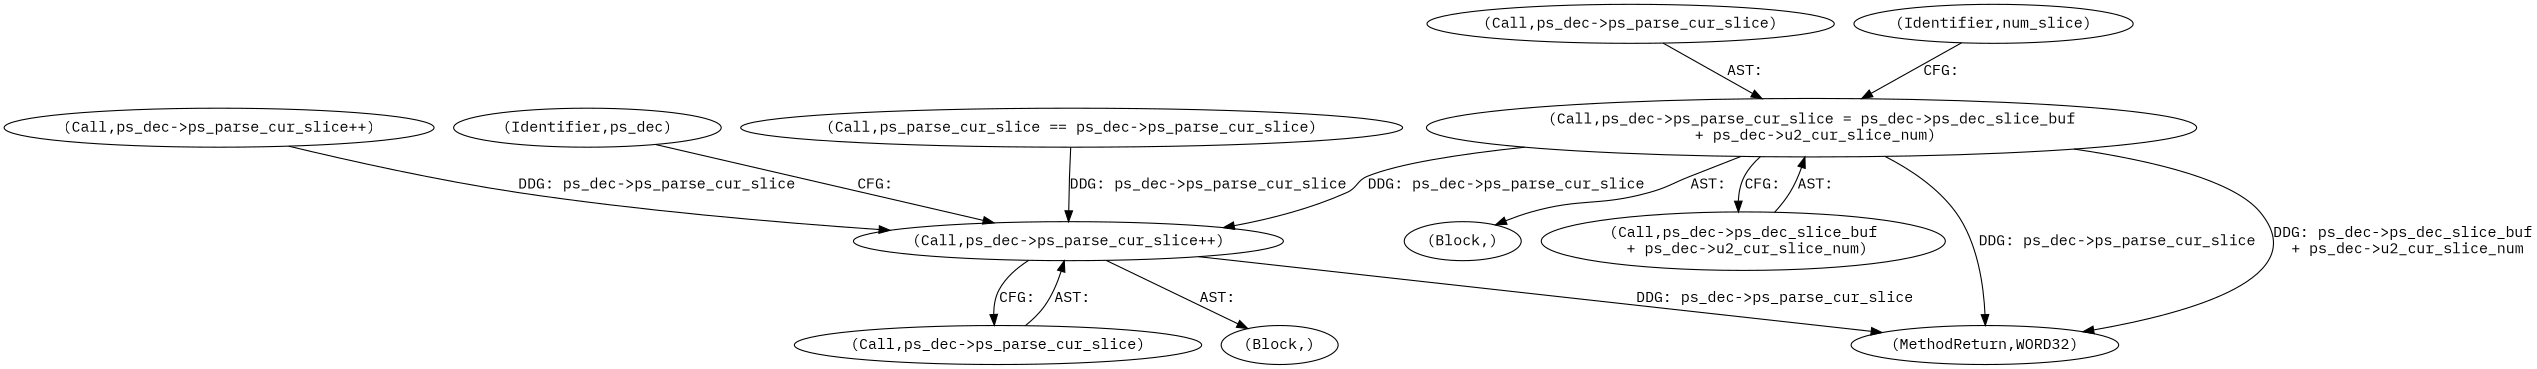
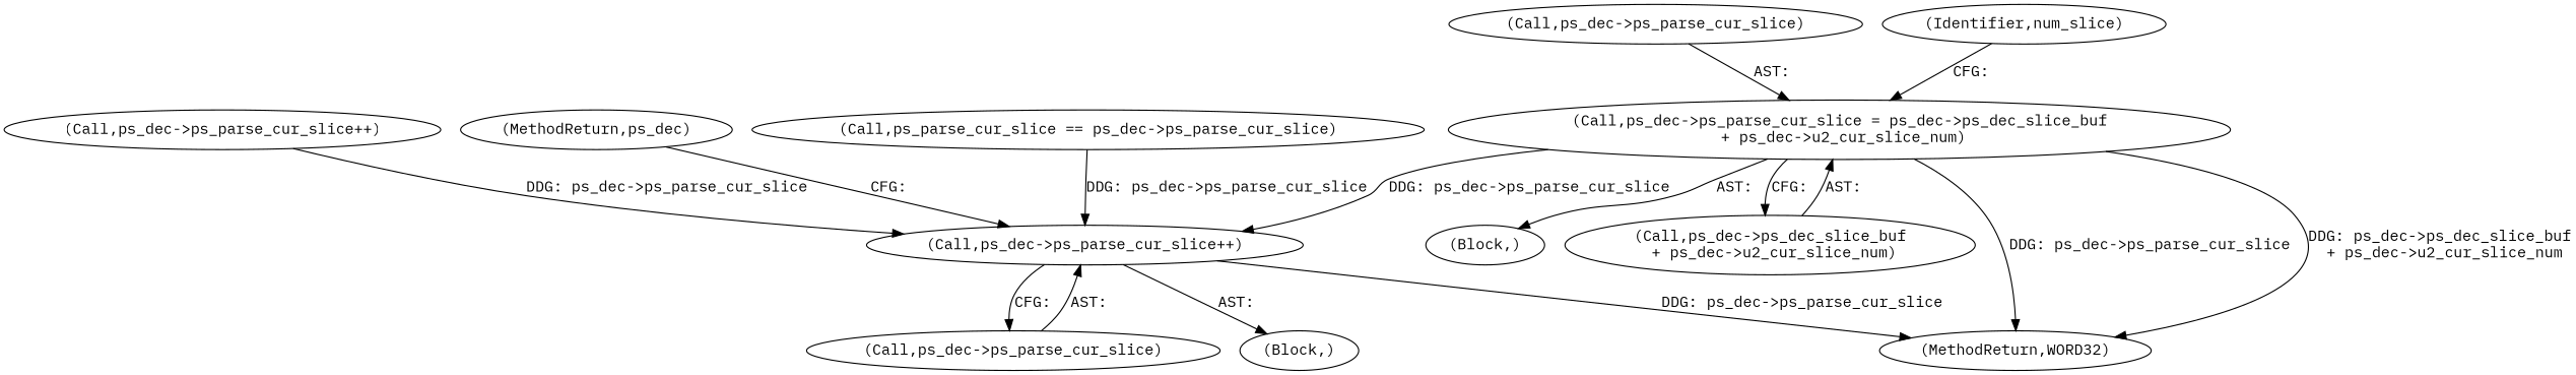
  digraph {
    fontname="IBM Plex Mono"
    node [fontname="IBM Plex Mono"]
    edge [fontname="IBM Plex Mono"]
    n1 [label="(Call,ps_dec->ps_parse_cur_slice = ps_dec->ps_dec_slice_buf\n + ps_dec->u2_cur_slice_num)"]
    n2 [label="(Call,ps_dec->ps_parse_cur_slice++)"]
    n3 [label="(Block,)"]
    n4 [label="(Call,ps_dec->ps_dec_slice_buf\n + ps_dec->u2_cur_slice_num)"]
    n5 [label="(MethodReturn,WORD32)"]
    n6 [label="(Call,ps_dec->ps_parse_cur_slice)"]
    n7 [label="(Block,)"]
    n8 [label="(Call,ps_dec->ps_parse_cur_slice)"]
    n9 [label="(Identifier,num_slice)"]
    n10 [label="(Call,ps_dec->ps_parse_cur_slice++)"]
-   n11 [label="(Identifier,ps_dec)"]
+   n11 [label="(MethodReturn,ps_dec)"]
    n12 [label="(Call,ps_parse_cur_slice == ps_dec->ps_parse_cur_slice)"]
    n1 -> n2 [label="DDG: ps_dec->ps_parse_cur_slice"]
    n1 -> n3 [label="AST: "]
    n1 -> n4 [label="CFG: "]
    n1 -> n5 [label="DDG: ps_dec->ps_parse_cur_slice"]
    n1 -> n5 [label="DDG: ps_dec->ps_dec_slice_buf\n + ps_dec->u2_cur_slice_num"]
    n2 -> n5 [label="DDG: ps_dec->ps_parse_cur_slice"]
    n2 -> n6 [label="CFG: "]
    n2 -> n7 [label="AST: "]
    n4 -> n1 [label="AST: "]
    n6 -> n2 [label="AST: "]
    n8 -> n1 [label="AST: "]
    n9 -> n1 [label="CFG: "]
    n10 -> n2 [label="DDG: ps_dec->ps_parse_cur_slice"]
    n11 -> n2 [label="CFG: "]
    n12 -> n2 [label="DDG: ps_dec->ps_parse_cur_slice"]
  }
